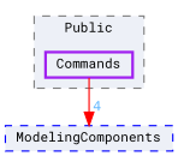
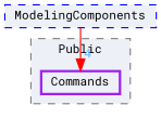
  digraph {
    compound=true
    fontname="Roboto Mono"
    node [fillcolor="#edf0f7" fontname="Roboto Mono" fontsize=10 shape=box]
    n1 [color=purple height=0.2 label=Commands style="filled,bold" width=0.4]
    n2 [color=blue height=0.2 label=ModelingComponents style="filled,dashed" width=0.4]
    subgraph cluster_1 {
      bgcolor="#edf0f7"
      fontsize=10
      label=Public
      pencolor=grey50
      style="filled,dashed"
      n1
    }
-   n1 -> n2 [color=red fontcolor=steelblue1 fontname="Roboto Mono" fontsize=10 headlabel=4 labeldistance=1.5 labelfontname=Helvetica labelfontsize=10]
+   n2 -> n1 [color=red fontcolor=steelblue1 fontname="Roboto Mono" fontsize=10 headlabel=4 labeldistance=1.5 labelfontname=Helvetica labelfontsize=10]
  }
